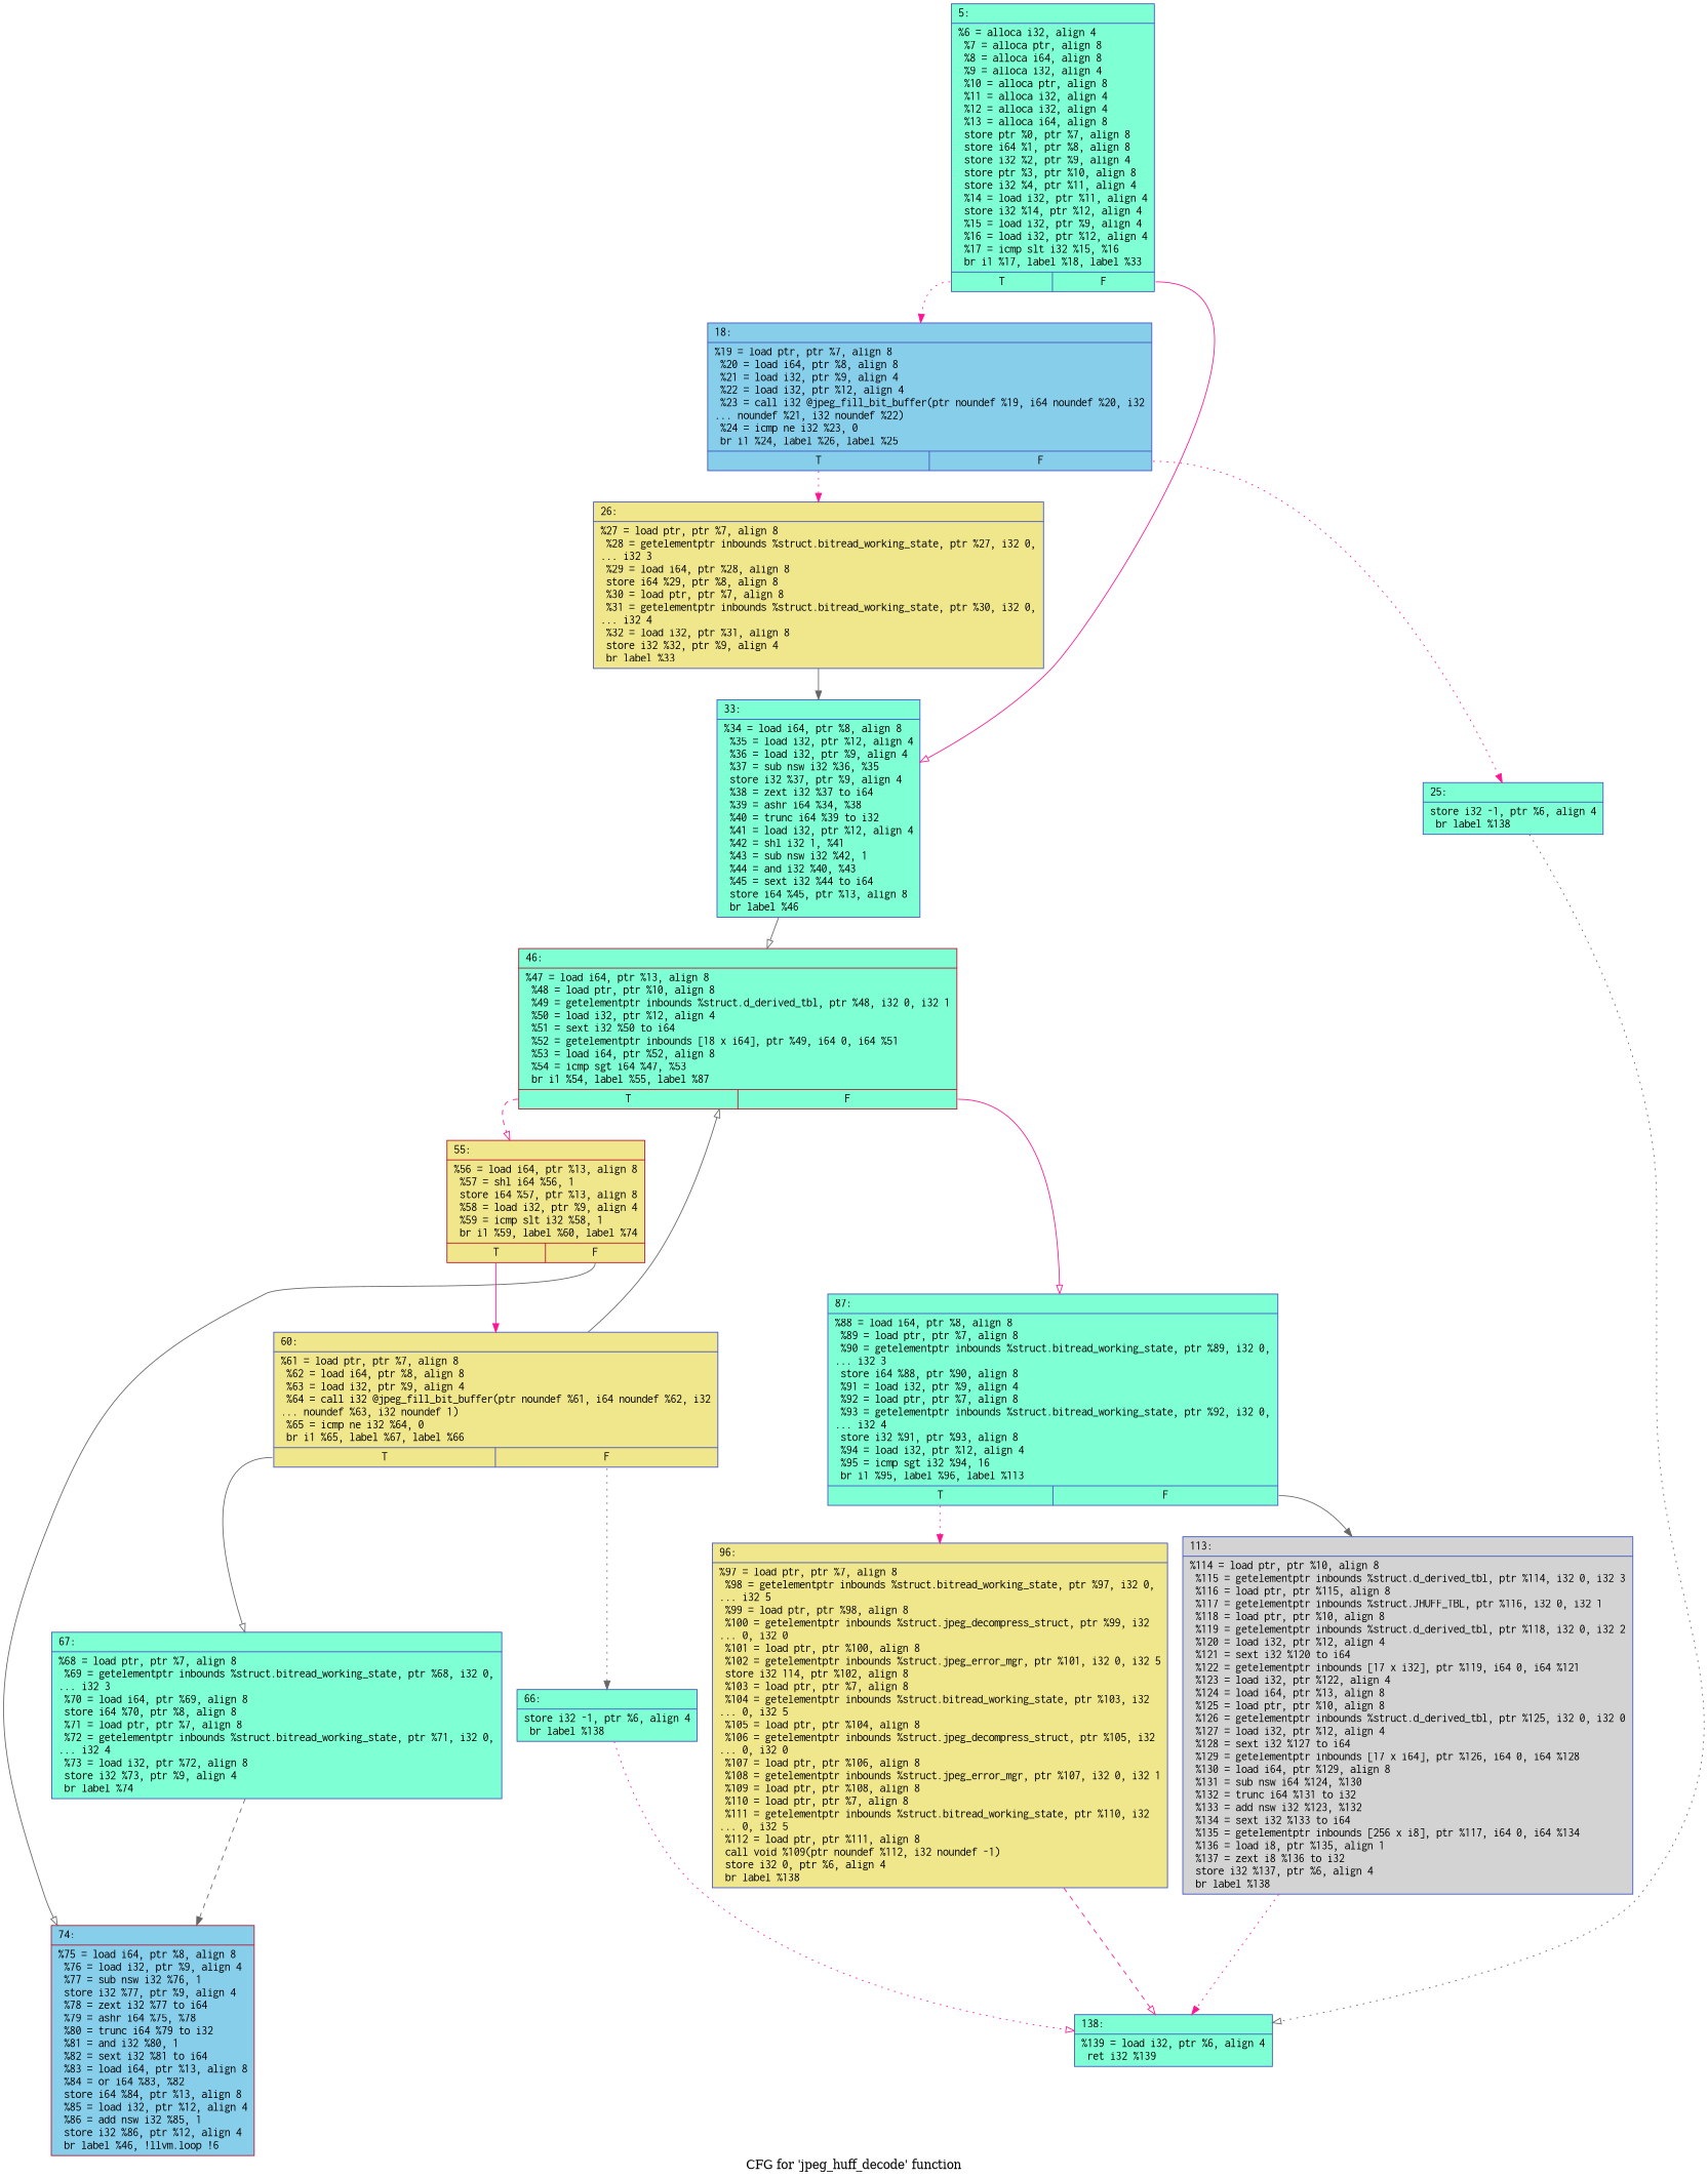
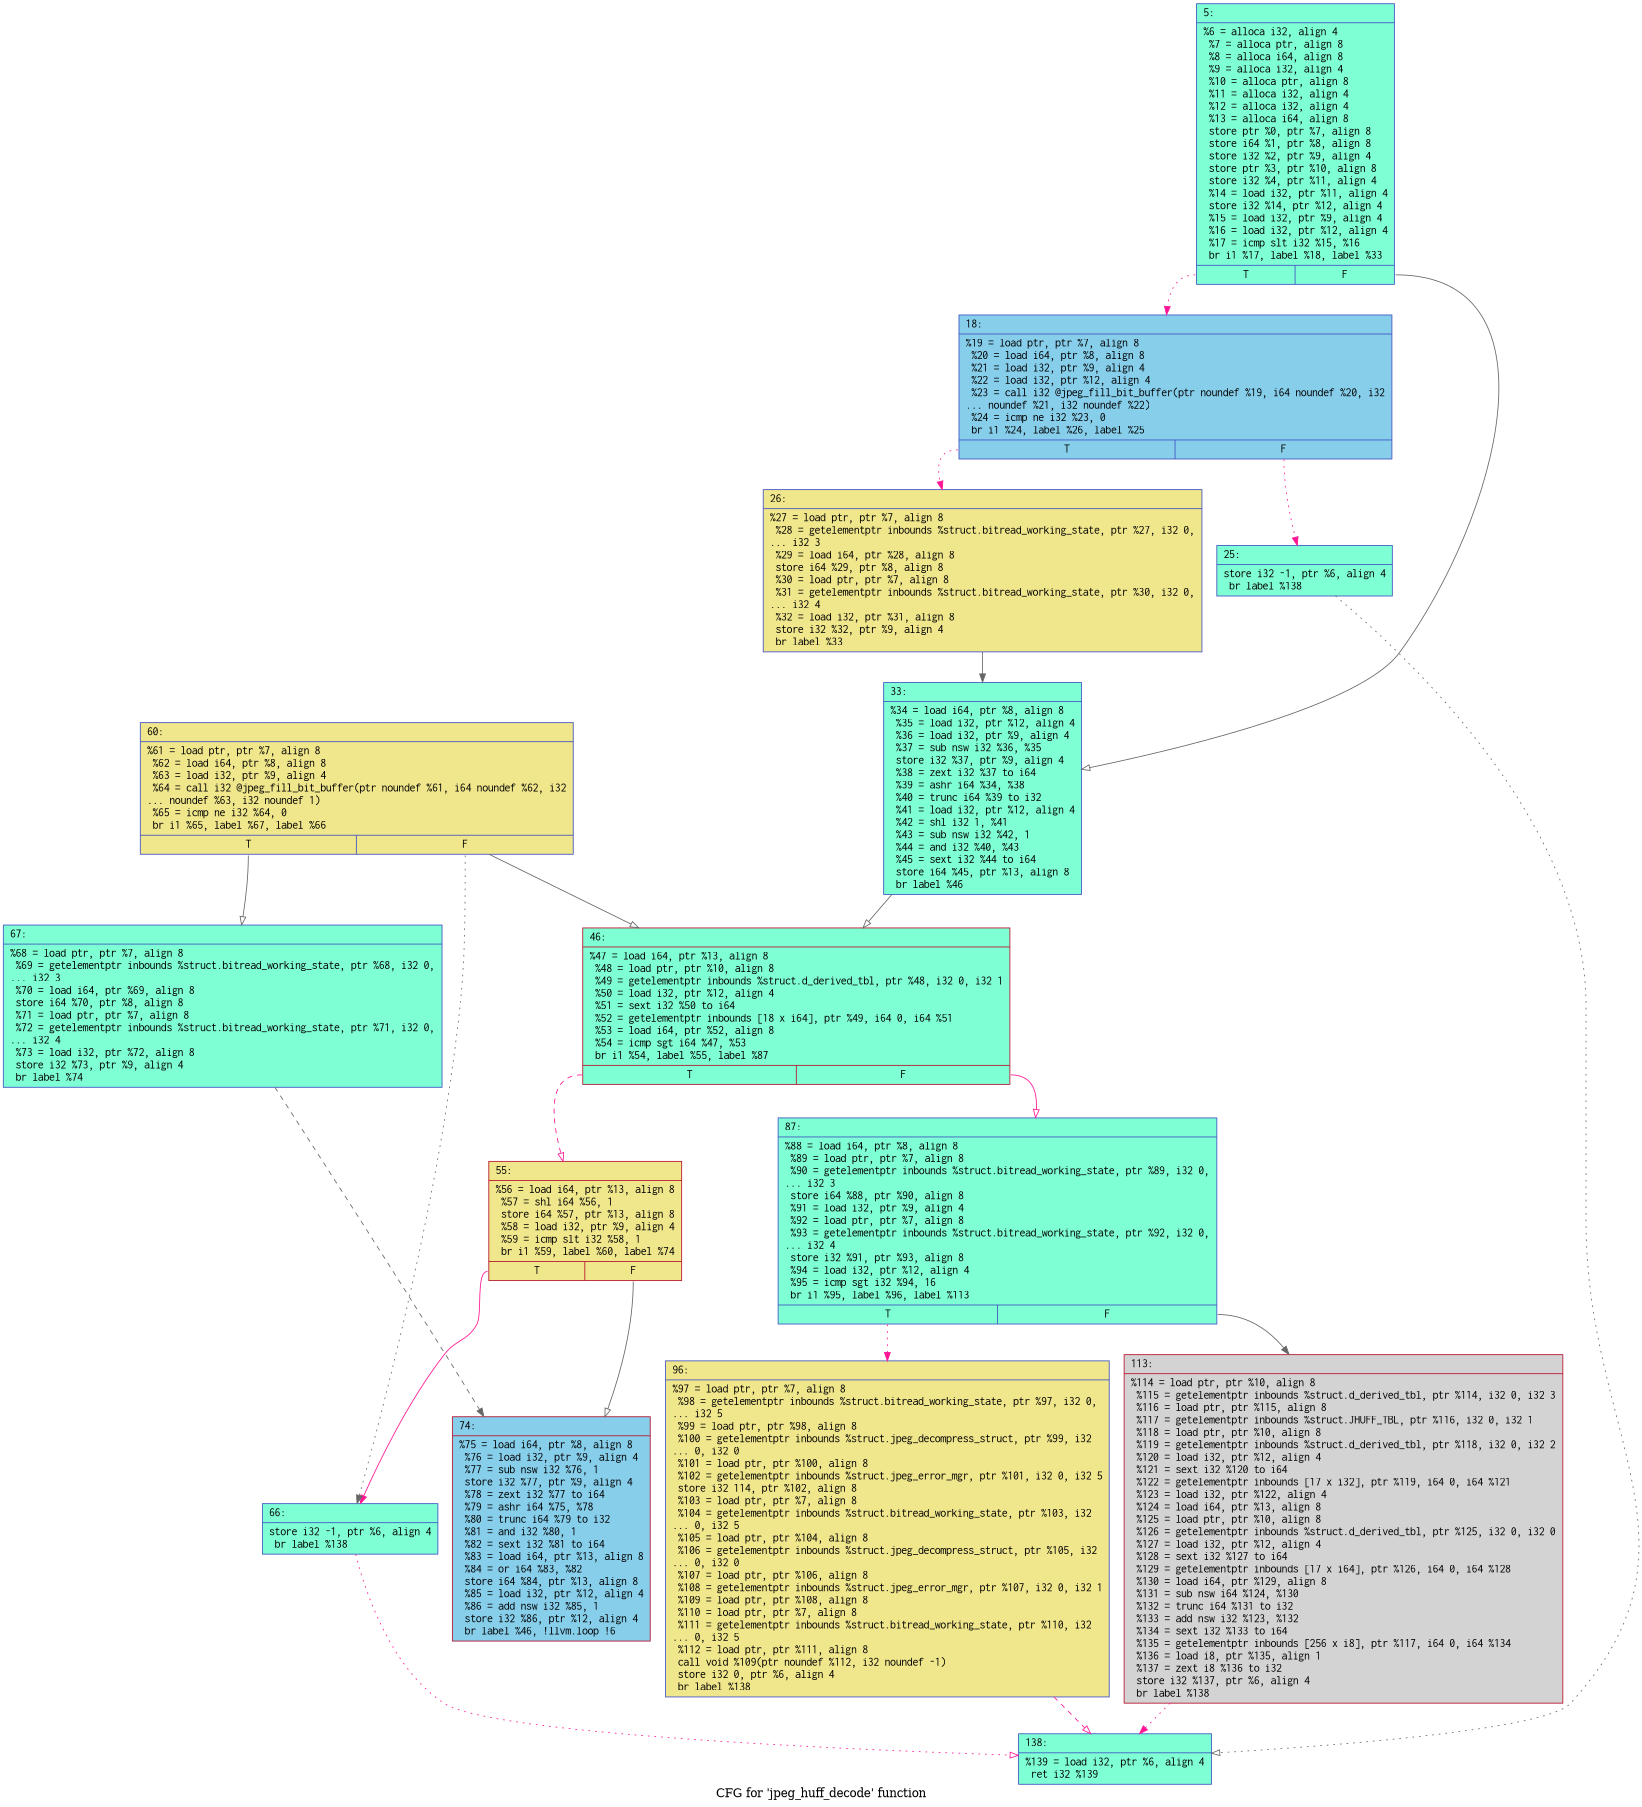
  digraph {
    label="CFG for 'jpeg_huff_decode' function"
    node [color="#3d50c3ff" fillcolor=aquamarine fontname=Courier shape=record style=filled]
    edge [arrowhead=normal color=deeppink style=solid]
    n1 [label="{5:\l|  %6 = alloca i32, align 4\l  %7 = alloca ptr, align 8\l  %8 = alloca i64, align 8\l  %9 = alloca i32, align 4\l  %10 = alloca ptr, align 8\l  %11 = alloca i32, align 4\l  %12 = alloca i32, align 4\l  %13 = alloca i64, align 8\l  store ptr %0, ptr %7, align 8\l  store i64 %1, ptr %8, align 8\l  store i32 %2, ptr %9, align 4\l  store ptr %3, ptr %10, align 8\l  store i32 %4, ptr %11, align 4\l  %14 = load i32, ptr %11, align 4\l  store i32 %14, ptr %12, align 4\l  %15 = load i32, ptr %9, align 4\l  %16 = load i32, ptr %12, align 4\l  %17 = icmp slt i32 %15, %16\l  br i1 %17, label %18, label %33\l|{<s0>T|<s1>F}}"]
    n2 [fillcolor=skyblue label="{18:\l|  %19 = load ptr, ptr %7, align 8\l  %20 = load i64, ptr %8, align 8\l  %21 = load i32, ptr %9, align 4\l  %22 = load i32, ptr %12, align 4\l  %23 = call i32 @jpeg_fill_bit_buffer(ptr noundef %19, i64 noundef %20, i32\l... noundef %21, i32 noundef %22)\l  %24 = icmp ne i32 %23, 0\l  br i1 %24, label %26, label %25\l|{<s0>T|<s1>F}}"]
    n3 [label="{33:\l|  %34 = load i64, ptr %8, align 8\l  %35 = load i32, ptr %12, align 4\l  %36 = load i32, ptr %9, align 4\l  %37 = sub nsw i32 %36, %35\l  store i32 %37, ptr %9, align 4\l  %38 = zext i32 %37 to i64\l  %39 = ashr i64 %34, %38\l  %40 = trunc i64 %39 to i32\l  %41 = load i32, ptr %12, align 4\l  %42 = shl i32 1, %41\l  %43 = sub nsw i32 %42, 1\l  %44 = and i32 %40, %43\l  %45 = sext i32 %44 to i64\l  store i64 %45, ptr %13, align 8\l  br label %46\l}"]
    n4 [fillcolor=khaki label="{26:\l|  %27 = load ptr, ptr %7, align 8\l  %28 = getelementptr inbounds %struct.bitread_working_state, ptr %27, i32 0,\l... i32 3\l  %29 = load i64, ptr %28, align 8\l  store i64 %29, ptr %8, align 8\l  %30 = load ptr, ptr %7, align 8\l  %31 = getelementptr inbounds %struct.bitread_working_state, ptr %30, i32 0,\l... i32 4\l  %32 = load i32, ptr %31, align 8\l  store i32 %32, ptr %9, align 4\l  br label %33\l}"]
    n5 [label="{25:\l|  store i32 -1, ptr %6, align 4\l  br label %138\l}"]
    n6 [color="#b70d28ff" label="{46:\l|  %47 = load i64, ptr %13, align 8\l  %48 = load ptr, ptr %10, align 8\l  %49 = getelementptr inbounds %struct.d_derived_tbl, ptr %48, i32 0, i32 1\l  %50 = load i32, ptr %12, align 4\l  %51 = sext i32 %50 to i64\l  %52 = getelementptr inbounds [18 x i64], ptr %49, i64 0, i64 %51\l  %53 = load i64, ptr %52, align 8\l  %54 = icmp sgt i64 %47, %53\l  br i1 %54, label %55, label %87\l|{<s0>T|<s1>F}}"]
    n7 [label="{138:\l|  %139 = load i32, ptr %6, align 4\l  ret i32 %139\l}"]
    n8 [color="#b70d28ff" fillcolor=khaki label="{55:\l|  %56 = load i64, ptr %13, align 8\l  %57 = shl i64 %56, 1\l  store i64 %57, ptr %13, align 8\l  %58 = load i32, ptr %9, align 4\l  %59 = icmp slt i32 %58, 1\l  br i1 %59, label %60, label %74\l|{<s0>T|<s1>F}}"]
    n9 [label="{87:\l|  %88 = load i64, ptr %8, align 8\l  %89 = load ptr, ptr %7, align 8\l  %90 = getelementptr inbounds %struct.bitread_working_state, ptr %89, i32 0,\l... i32 3\l  store i64 %88, ptr %90, align 8\l  %91 = load i32, ptr %9, align 4\l  %92 = load ptr, ptr %7, align 8\l  %93 = getelementptr inbounds %struct.bitread_working_state, ptr %92, i32 0,\l... i32 4\l  store i32 %91, ptr %93, align 8\l  %94 = load i32, ptr %12, align 4\l  %95 = icmp sgt i32 %94, 16\l  br i1 %95, label %96, label %113\l|{<s0>T|<s1>F}}"]
    n10 [fillcolor=khaki label="{60:\l|  %61 = load ptr, ptr %7, align 8\l  %62 = load i64, ptr %8, align 8\l  %63 = load i32, ptr %9, align 4\l  %64 = call i32 @jpeg_fill_bit_buffer(ptr noundef %61, i64 noundef %62, i32\l... noundef %63, i32 noundef 1)\l  %65 = icmp ne i32 %64, 0\l  br i1 %65, label %67, label %66\l|{<s0>T|<s1>F}}"]
    n11 [color="#b70d28ff" fillcolor=skyblue label="{74:\l|  %75 = load i64, ptr %8, align 8\l  %76 = load i32, ptr %9, align 4\l  %77 = sub nsw i32 %76, 1\l  store i32 %77, ptr %9, align 4\l  %78 = zext i32 %77 to i64\l  %79 = ashr i64 %75, %78\l  %80 = trunc i64 %79 to i32\l  %81 = and i32 %80, 1\l  %82 = sext i32 %81 to i64\l  %83 = load i64, ptr %13, align 8\l  %84 = or i64 %83, %82\l  store i64 %84, ptr %13, align 8\l  %85 = load i32, ptr %12, align 4\l  %86 = add nsw i32 %85, 1\l  store i32 %86, ptr %12, align 4\l  br label %46, !llvm.loop !6\l}"]
    n12 [fillcolor=khaki label="{96:\l|  %97 = load ptr, ptr %7, align 8\l  %98 = getelementptr inbounds %struct.bitread_working_state, ptr %97, i32 0,\l... i32 5\l  %99 = load ptr, ptr %98, align 8\l  %100 = getelementptr inbounds %struct.jpeg_decompress_struct, ptr %99, i32\l... 0, i32 0\l  %101 = load ptr, ptr %100, align 8\l  %102 = getelementptr inbounds %struct.jpeg_error_mgr, ptr %101, i32 0, i32 5\l  store i32 114, ptr %102, align 8\l  %103 = load ptr, ptr %7, align 8\l  %104 = getelementptr inbounds %struct.bitread_working_state, ptr %103, i32\l... 0, i32 5\l  %105 = load ptr, ptr %104, align 8\l  %106 = getelementptr inbounds %struct.jpeg_decompress_struct, ptr %105, i32\l... 0, i32 0\l  %107 = load ptr, ptr %106, align 8\l  %108 = getelementptr inbounds %struct.jpeg_error_mgr, ptr %107, i32 0, i32 1\l  %109 = load ptr, ptr %108, align 8\l  %110 = load ptr, ptr %7, align 8\l  %111 = getelementptr inbounds %struct.bitread_working_state, ptr %110, i32\l... 0, i32 5\l  %112 = load ptr, ptr %111, align 8\l  call void %109(ptr noundef %112, i32 noundef -1)\l  store i32 0, ptr %6, align 4\l  br label %138\l}"]
-   n13 [fillcolor=lightgrey label="{113:\l|  %114 = load ptr, ptr %10, align 8\l  %115 = getelementptr inbounds %struct.d_derived_tbl, ptr %114, i32 0, i32 3\l  %116 = load ptr, ptr %115, align 8\l  %117 = getelementptr inbounds %struct.JHUFF_TBL, ptr %116, i32 0, i32 1\l  %118 = load ptr, ptr %10, align 8\l  %119 = getelementptr inbounds %struct.d_derived_tbl, ptr %118, i32 0, i32 2\l  %120 = load i32, ptr %12, align 4\l  %121 = sext i32 %120 to i64\l  %122 = getelementptr inbounds [17 x i32], ptr %119, i64 0, i64 %121\l  %123 = load i32, ptr %122, align 4\l  %124 = load i64, ptr %13, align 8\l  %125 = load ptr, ptr %10, align 8\l  %126 = getelementptr inbounds %struct.d_derived_tbl, ptr %125, i32 0, i32 0\l  %127 = load i32, ptr %12, align 4\l  %128 = sext i32 %127 to i64\l  %129 = getelementptr inbounds [17 x i64], ptr %126, i64 0, i64 %128\l  %130 = load i64, ptr %129, align 8\l  %131 = sub nsw i64 %124, %130\l  %132 = trunc i64 %131 to i32\l  %133 = add nsw i32 %123, %132\l  %134 = sext i32 %133 to i64\l  %135 = getelementptr inbounds [256 x i8], ptr %117, i64 0, i64 %134\l  %136 = load i8, ptr %135, align 1\l  %137 = zext i8 %136 to i32\l  store i32 %137, ptr %6, align 4\l  br label %138\l}"]
+   n13 [color="#b70d28ff" fillcolor=lightgrey label="{113:\l|  %114 = load ptr, ptr %10, align 8\l  %115 = getelementptr inbounds %struct.d_derived_tbl, ptr %114, i32 0, i32 3\l  %116 = load ptr, ptr %115, align 8\l  %117 = getelementptr inbounds %struct.JHUFF_TBL, ptr %116, i32 0, i32 1\l  %118 = load ptr, ptr %10, align 8\l  %119 = getelementptr inbounds %struct.d_derived_tbl, ptr %118, i32 0, i32 2\l  %120 = load i32, ptr %12, align 4\l  %121 = sext i32 %120 to i64\l  %122 = getelementptr inbounds [17 x i32], ptr %119, i64 0, i64 %121\l  %123 = load i32, ptr %122, align 4\l  %124 = load i64, ptr %13, align 8\l  %125 = load ptr, ptr %10, align 8\l  %126 = getelementptr inbounds %struct.d_derived_tbl, ptr %125, i32 0, i32 0\l  %127 = load i32, ptr %12, align 4\l  %128 = sext i32 %127 to i64\l  %129 = getelementptr inbounds [17 x i64], ptr %126, i64 0, i64 %128\l  %130 = load i64, ptr %129, align 8\l  %131 = sub nsw i64 %124, %130\l  %132 = trunc i64 %131 to i32\l  %133 = add nsw i32 %123, %132\l  %134 = sext i32 %133 to i64\l  %135 = getelementptr inbounds [256 x i8], ptr %117, i64 0, i64 %134\l  %136 = load i8, ptr %135, align 1\l  %137 = zext i8 %136 to i32\l  store i32 %137, ptr %6, align 4\l  br label %138\l}"]
    n14 [label="{67:\l|  %68 = load ptr, ptr %7, align 8\l  %69 = getelementptr inbounds %struct.bitread_working_state, ptr %68, i32 0,\l... i32 3\l  %70 = load i64, ptr %69, align 8\l  store i64 %70, ptr %8, align 8\l  %71 = load ptr, ptr %7, align 8\l  %72 = getelementptr inbounds %struct.bitread_working_state, ptr %71, i32 0,\l... i32 4\l  %73 = load i32, ptr %72, align 8\l  store i32 %73, ptr %9, align 4\l  br label %74\l}"]
    n15 [label="{66:\l|  store i32 -1, ptr %6, align 4\l  br label %138\l}"]
    n1 -> n2 [style=dotted tailport=s0]
-   n1 -> n3 [arrowhead=onormal tailport=s1]
+   n1 -> n3 [arrowhead=onormal color=gray40 tailport=s1]
    n2 -> n4 [style=dotted tailport=s0]
    n2 -> n5 [style=dotted tailport=s1]
    n3 -> n6 [arrowhead=onormal color=gray40]
    n4 -> n3 [color=gray40]
    n5 -> n7 [arrowhead=onormal color=gray40 style=dotted]
    n6 -> n8 [arrowhead=onormal style=dashed tailport=s0]
    n6 -> n9 [arrowhead=onormal tailport=s1]
-   n8 -> n10 [tailport=s0]
+   n8 -> n15 [tailport=s0]
    n8 -> n11 [arrowhead=onormal color=gray40 tailport=s1]
    n9 -> n12 [style=dotted tailport=s0]
    n9 -> n13 [color=gray40 tailport=s1]
    n10 -> n6 [arrowhead=onormal color=gray40]
    n10 -> n14 [arrowhead=onormal color=gray40 tailport=s0]
    n10 -> n15 [color=gray40 style=dotted tailport=s1]
    n12 -> n7 [arrowhead=onormal style=dashed]
    n13 -> n7 [style=dotted]
    n14 -> n11 [color=gray40 style=dashed]
    n15 -> n7 [arrowhead=onormal style=dotted]
  }
